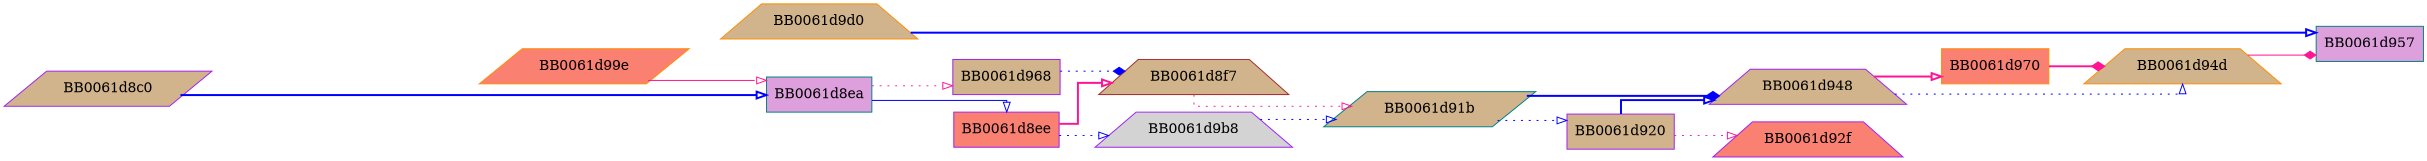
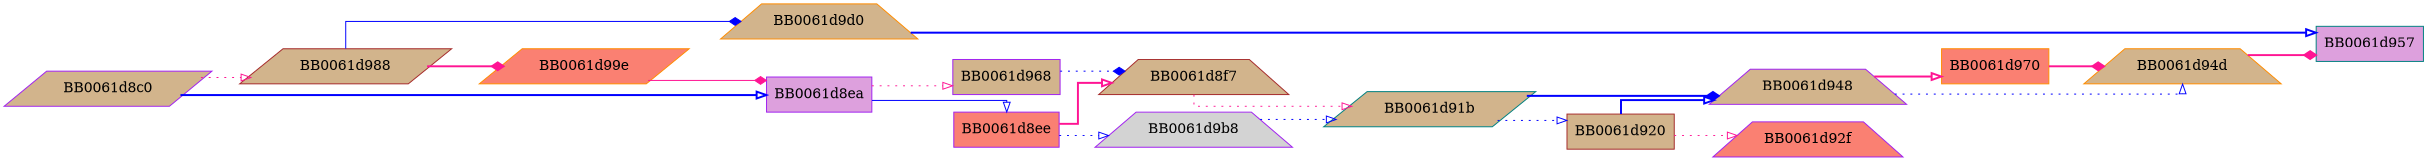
  digraph {
    rankdir=LR
    splines=ortho
    node [color=purple fillcolor=tan shape=box style=filled]
    edge [arrowhead=onormal color=blue style=dotted]
    BB0061d8c0 [shape=parallelogram]
-   BB0061d8ea [color=teal fillcolor=plum]
+   BB0061d988 [color=brown shape=parallelogram]
+   BB0061d8ea [fillcolor=plum]
    BB0061d9d0 [color=darkorange shape=trapezium]
    BB0061d99e [color=darkorange fillcolor=salmon shape=parallelogram]
    BB0061d968
    BB0061d8ee [fillcolor=salmon]
    BB0061d957 [color=teal fillcolor=plum]
    BB0061d8f7 [color=brown shape=trapezium]
    BB0061d9b8 [fillcolor=lightgrey shape=trapezium]
    BB0061d91b [color=teal shape=parallelogram]
    BB0061d948 [shape=trapezium]
-   BB0061d920
+   BB0061d920 [color=brown]
    BB0061d970 [color=darkorange fillcolor=salmon]
    BB0061d94d [color=darkorange shape=trapezium]
    BB0061d92f [fillcolor=salmon shape=trapezium]
+   BB0061d8c0 -> BB0061d988 [color=deeppink]
    BB0061d8c0 -> BB0061d8ea [style=bold]
+   BB0061d988 -> BB0061d9d0 [arrowhead=diamond style=solid]
+   BB0061d988 -> BB0061d99e [arrowhead=diamond color=deeppink style=bold]
    BB0061d8ea -> BB0061d968 [color=deeppink]
    BB0061d8ea -> BB0061d8ee [style=solid]
    BB0061d9d0 -> BB0061d957 [style=bold]
-   BB0061d99e -> BB0061d8ea [color=deeppink style=solid]
+   BB0061d99e -> BB0061d8ea [arrowhead=diamond color=deeppink style=solid]
    BB0061d968 -> BB0061d8f7 [arrowhead=diamond]
    BB0061d8ee -> BB0061d8f7 [color=deeppink style=bold]
    BB0061d8ee -> BB0061d9b8
    BB0061d8f7 -> BB0061d91b [color=deeppink]
    BB0061d9b8 -> BB0061d91b
    BB0061d91b -> BB0061d948 [arrowhead=diamond style=bold]
    BB0061d91b -> BB0061d920
    BB0061d948 -> BB0061d970 [color=deeppink style=bold]
    BB0061d948 -> BB0061d94d
    BB0061d920 -> BB0061d948 [style=bold]
    BB0061d920 -> BB0061d92f [color=deeppink]
    BB0061d970 -> BB0061d94d [arrowhead=diamond color=deeppink style=bold]
-   BB0061d94d -> BB0061d957 [arrowhead=diamond color=deeppink style=solid]
+   BB0061d94d -> BB0061d957 [arrowhead=diamond color=deeppink style=bold]
  }
